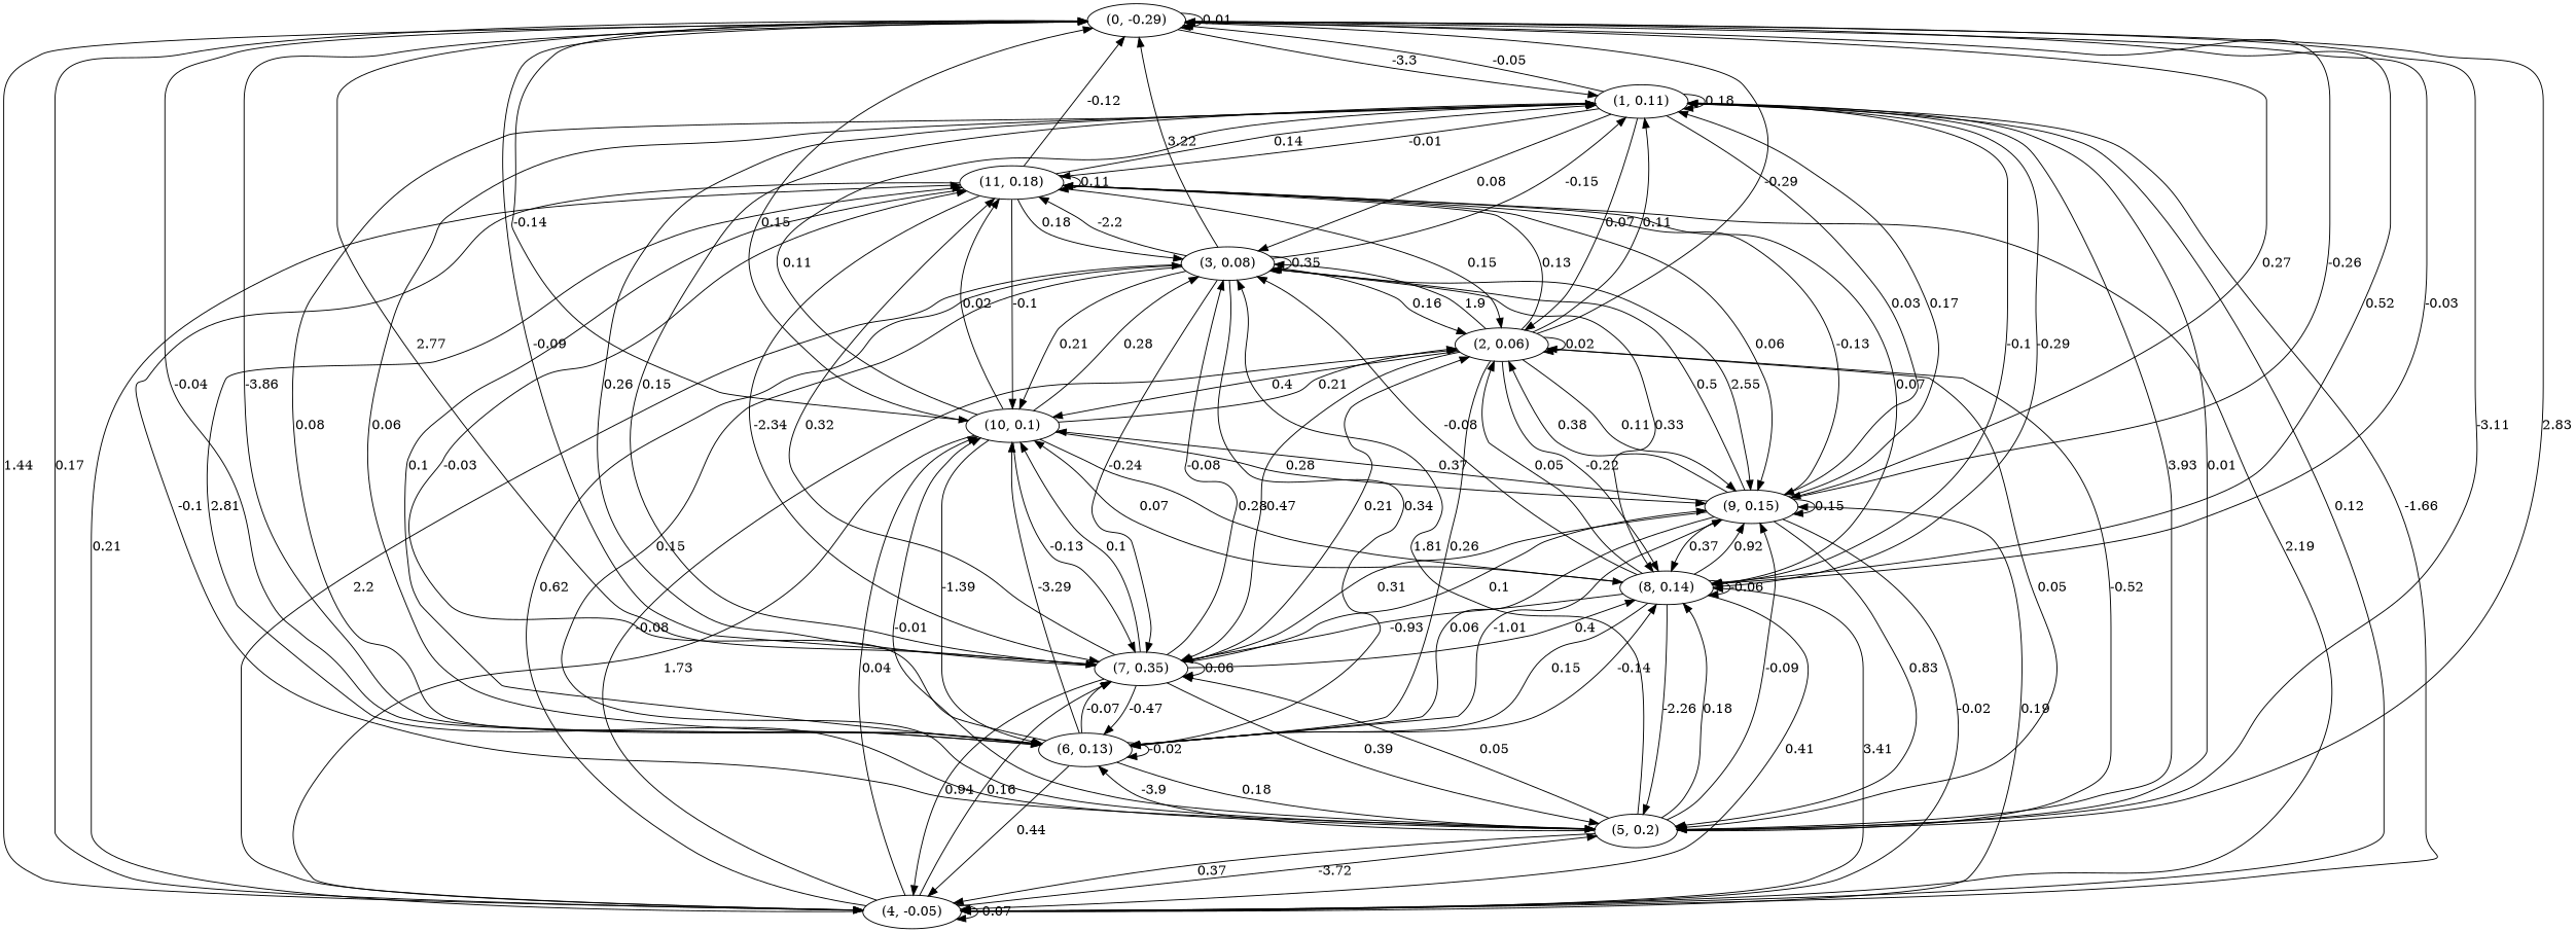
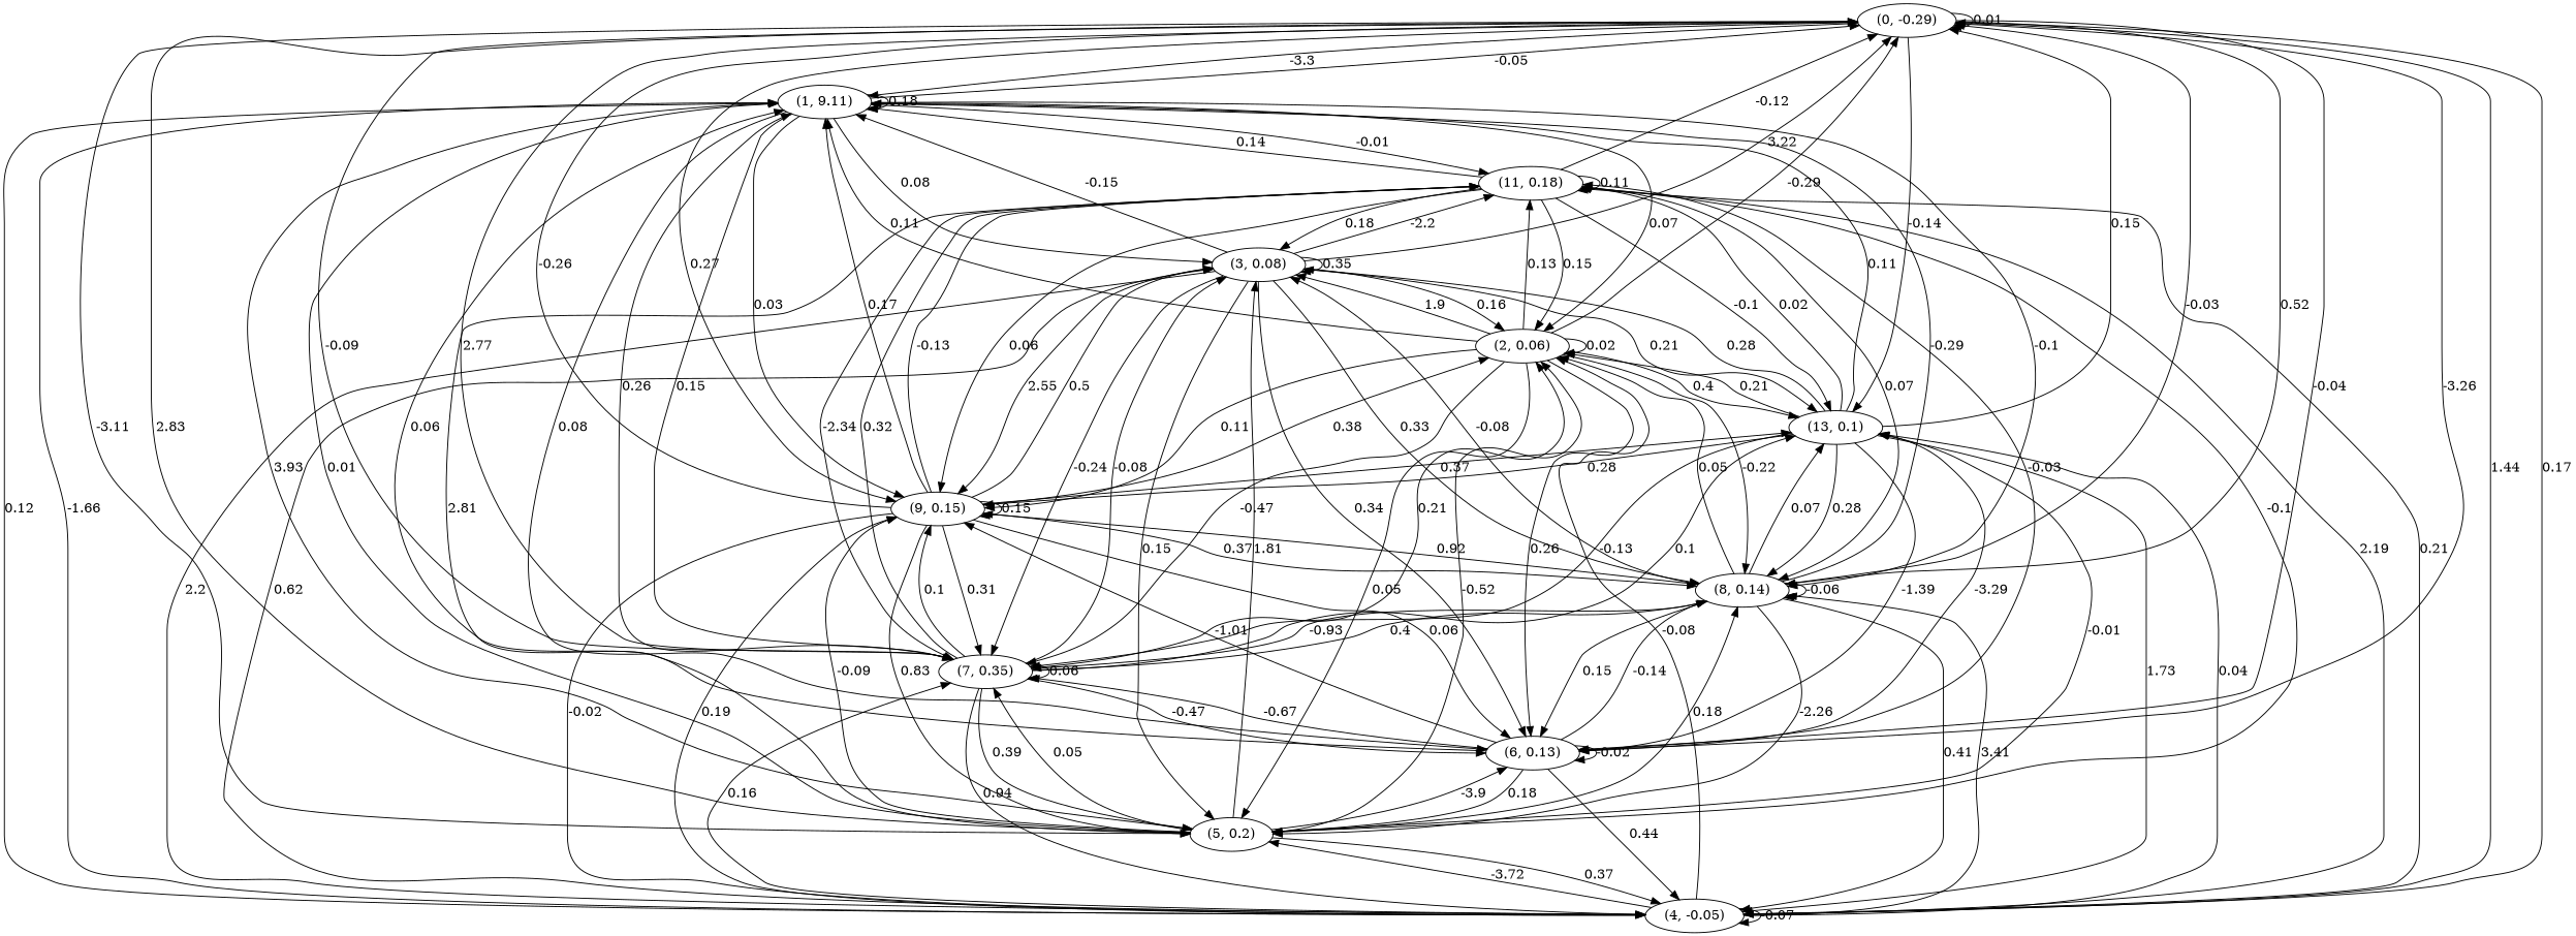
  digraph {
    n1 [label="(0, -0.29)"]
-   n2 [label="(1, 0.11)"]
+   n2 [label="(1, 9.11)"]
    n3 [label="(4, -0.05)"]
    n4 [label="(5, 0.2)"]
    n5 [label="(6, 0.13)"]
    n6 [label="(7, 0.35)"]
    n7 [label="(8, 0.14)"]
    n8 [label="(9, 0.15)"]
-   n9 [label="(10, 0.1)"]
+   n9 [label="(13, 0.1)"]
    n10 [label="(2, 0.06)"]
    n11 [label="(3, 0.08)"]
    n12 [label="(11, 0.18)"]
    n1 -> n1 [label=0.01]
    n1 -> n2 [label=-3.3]
    n1 -> n3 [label=1.44]
    n1 -> n4 [label=-3.11]
    n1 -> n5 [label=-0.04]
    n1 -> n6 [label=-0.09]
    n1 -> n7 [label=0.52]
    n1 -> n8 [label=0.27]
    n1 -> n9 [label=-0.14]
    n2 -> n1 [label=-0.05]
    n2 -> n2 [label=0.18]
    n2 -> n3 [label=0.12]
    n2 -> n4 [label=3.93]
    n2 -> n5 [label=0.08]
    n2 -> n6 [label=0.15]
    n2 -> n7 [label=-0.1]
    n2 -> n8 [label=0.03]
    n2 -> n10 [label=0.07]
    n2 -> n11 [label=0.08]
    n2 -> n12 [label=-0.01]
    n3 -> n1 [label=0.17]
    n3 -> n2 [label=-1.66]
    n3 -> n3 [label=-0.07]
    n3 -> n4 [label=-3.72]
    n3 -> n6 [label=0.16]
    n3 -> n7 [label=3.41]
    n3 -> n8 [label=0.19]
    n3 -> n9 [label=0.04]
    n3 -> n10 [label=-0.08]
    n3 -> n11 [label=0.62]
    n3 -> n12 [label=0.21]
    n4 -> n1 [label=2.83]
    n4 -> n2 [label=0.01]
    n4 -> n3 [label=0.37]
    n4 -> n5 [label=-3.9]
    n4 -> n6 [label=0.05]
    n4 -> n7 [label=0.18]
    n4 -> n8 [label=-0.09]
    n4 -> n9 [label=-0.01]
    n4 -> n10 [label=-0.52]
    n4 -> n11 [label=1.81]
    n4 -> n12 [label=2.81]
-   n5 -> n1 [label=-3.86]
+   n5 -> n1 [label=-3.26]
    n5 -> n2 [label=0.06]
    n5 -> n3 [label=0.44]
    n5 -> n4 [label=0.18]
    n5 -> n5 [label=-0.02]
-   n5 -> n6 [label=-0.07]
+   n5 -> n6 [label=-0.67]
    n5 -> n7 [label=-0.14]
    n5 -> n8 [label=-1.01]
    n5 -> n9 [label=-3.29]
    n5 -> n12 [label=-0.03]
    n6 -> n1 [label=2.77]
    n6 -> n2 [label=0.26]
    n6 -> n3 [label=0.94]
    n6 -> n4 [label=0.39]
    n6 -> n5 [label=-0.47]
    n6 -> n6 [label=0.06]
    n6 -> n7 [label=0.4]
    n6 -> n8 [label=0.1]
    n6 -> n9 [label=0.1]
    n6 -> n10 [label=0.21]
    n6 -> n11 [label=-0.08]
    n6 -> n12 [label=0.32]
    n7 -> n1 [label=-0.03]
    n7 -> n2 [label=-0.29]
    n7 -> n3 [label=0.41]
    n7 -> n4 [label=-2.26]
    n7 -> n5 [label=0.15]
    n7 -> n6 [label=-0.93]
    n7 -> n7 [label=-0.06]
    n7 -> n8 [label=0.92]
    n7 -> n9 [label=0.07]
    n7 -> n10 [label=0.05]
    n7 -> n11 [label=-0.08]
    n8 -> n1 [label=-0.26]
    n8 -> n2 [label=0.17]
    n8 -> n3 [label=-0.02]
    n8 -> n4 [label=0.83]
    n8 -> n5 [label=0.06]
    n8 -> n6 [label=0.31]
    n8 -> n7 [label=0.37]
    n8 -> n8 [label=0.15]
    n8 -> n9 [label=0.37]
    n8 -> n10 [label=0.38]
    n8 -> n11 [label=0.5]
    n8 -> n12 [label=-0.13]
    n9 -> n1 [label=0.15]
    n9 -> n2 [label=0.11]
    n9 -> n3 [label=1.73]
    n9 -> n5 [label=-1.39]
    n9 -> n6 [label=-0.13]
    n9 -> n7 [label=0.28]
    n9 -> n8 [label=0.28]
    n9 -> n10 [label=0.21]
    n9 -> n11 [label=0.28]
    n9 -> n12 [label=0.02]
    n10 -> n1 [label=-0.29]
    n10 -> n2 [label=0.11]
    n10 -> n4 [label=0.05]
    n10 -> n5 [label=0.26]
    n10 -> n6 [label=-0.47]
    n10 -> n7 [label=-0.22]
    n10 -> n8 [label=0.11]
    n10 -> n9 [label=0.4]
    n10 -> n10 [label=0.02]
    n10 -> n11 [label=1.9]
    n10 -> n12 [label=0.13]
    n11 -> n1 [label=3.22]
    n11 -> n2 [label=-0.15]
    n11 -> n3 [label=2.2]
    n11 -> n4 [label=0.15]
    n11 -> n5 [label=0.34]
    n11 -> n6 [label=-0.24]
    n11 -> n7 [label=0.33]
    n11 -> n8 [label=2.55]
    n11 -> n9 [label=0.21]
    n11 -> n10 [label=0.16]
    n11 -> n11 [label=0.35]
    n11 -> n12 [label=-2.2]
    n12 -> n1 [label=-0.12]
    n12 -> n2 [label=0.14]
    n12 -> n3 [label=2.19]
    n12 -> n4 [label=-0.1]
-   n12 -> n5 [label=0.1]
    n12 -> n6 [label=-2.34]
    n12 -> n7 [label=0.07]
    n12 -> n8 [label=0.06]
    n12 -> n9 [label=-0.1]
    n12 -> n10 [label=0.15]
    n12 -> n11 [label=0.18]
    n12 -> n12 [label=0.11]
  }
